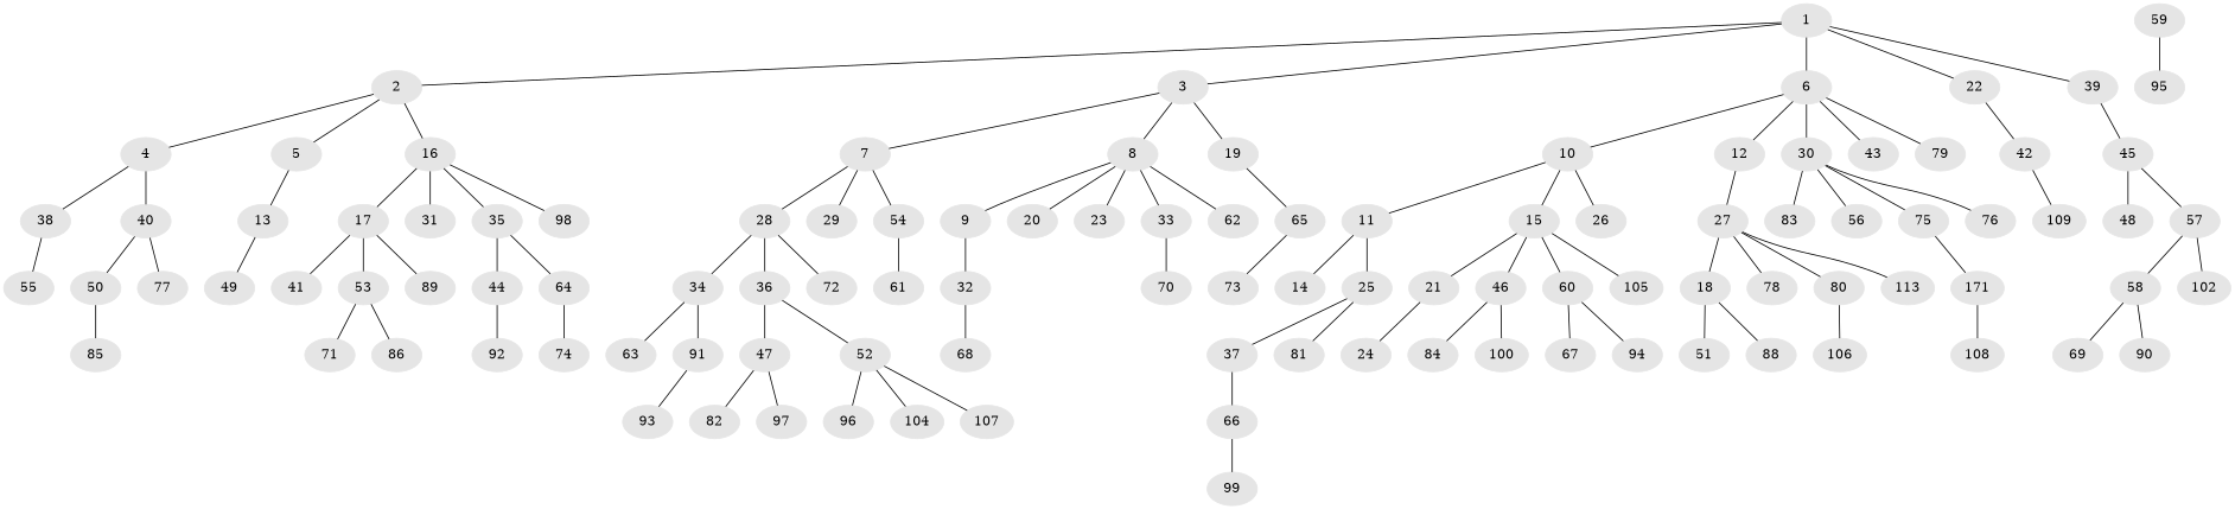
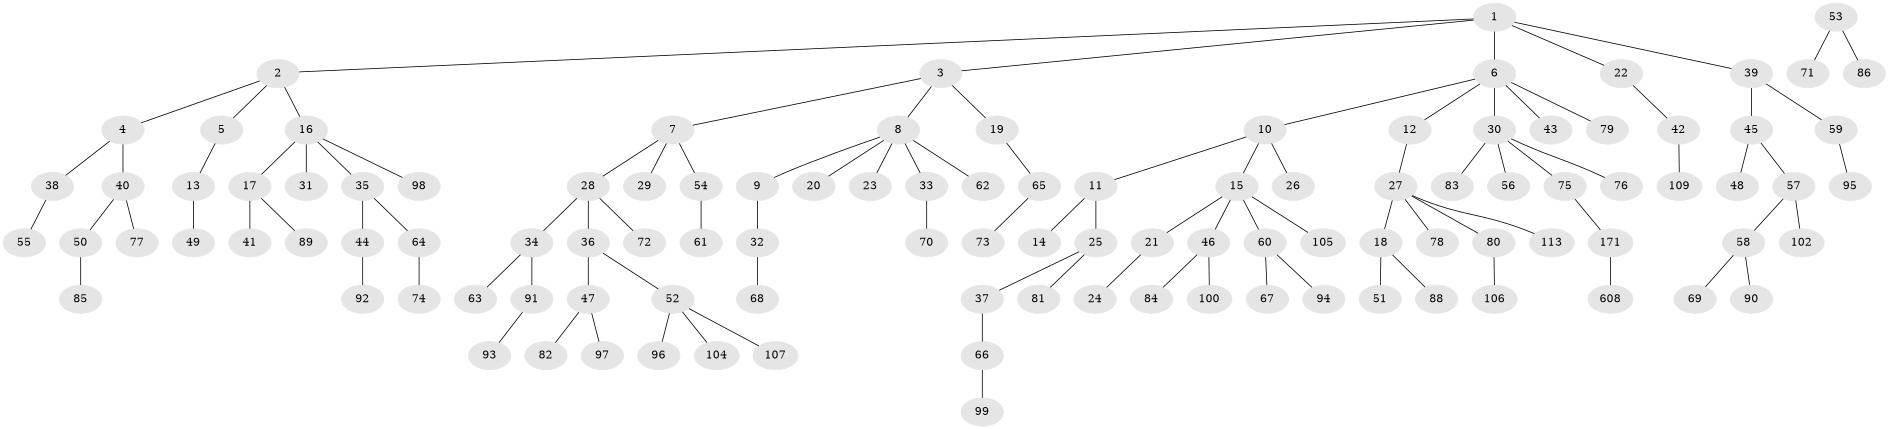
  graph {
    node [color=gray90 style=filled]
    1
    2
    3
    6
    22
    39
    4
    5
    16
    7
    8
    19
    10
    12
    30
    43
    79
    42
    45
    59
    38
    40
    13
    17
    31
    35
    98
    28
    29
    54
    9
    20
    23
    33
    62
    65
    55
    50
    77
    49
    11
    15
    26
    27
    83
    56
    75
    76
    34
    36
    72
    61
    32
    70
    68
    14
    25
    21
    46
    60
    105
    37
    81
    18
    51
    88
    78
    80
    n69 [label=113]
    24
    84
    100
    67
    94
    41
    53
    89
    44
    64
    71
    86
    73
    109
    66
    106
    63
    91
    47
    52
    n90 [label=171]
    93
    92
    74
    82
    97
    96
    104
    107
    99
    48
    57
    95
    85
    58
    102
    69
    90
-   108
+   108 [label=608]
    1 -- 2
    1 -- 3
    1 -- 6
    1 -- 22
    1 -- 39
    2 -- 4
    2 -- 5
    2 -- 16
    3 -- 7
    3 -- 8
    3 -- 19
    6 -- 10
    6 -- 12
    6 -- 30
    6 -- 43
    6 -- 79
    22 -- 42
    39 -- 45
+   39 -- 59
    4 -- 38
    4 -- 40
    5 -- 13
    16 -- 17
    16 -- 31
    16 -- 35
    16 -- 98
    7 -- 28
    7 -- 29
    7 -- 54
    8 -- 9
    8 -- 20
    8 -- 23
    8 -- 33
    8 -- 62
    19 -- 65
    10 -- 11
    10 -- 15
    10 -- 26
    12 -- 27
    30 -- 83
    30 -- 56
    30 -- 75
    30 -- 76
    42 -- 109
    45 -- 48
    45 -- 57
    59 -- 95
    38 -- 55
    40 -- 50
    40 -- 77
    13 -- 49
    17 -- 41
-   17 -- 53
    17 -- 89
    35 -- 44
    35 -- 64
    28 -- 34
    28 -- 36
    28 -- 72
    54 -- 61
    9 -- 32
    33 -- 70
    65 -- 73
    50 -- 85
    11 -- 14
    11 -- 25
    15 -- 21
    15 -- 46
    15 -- 60
    15 -- 105
    27 -- 18
    27 -- 78
    27 -- 80
    27 -- n69
    75 -- n90
    34 -- 63
    34 -- 91
    36 -- 47
    36 -- 52
    32 -- 68
    25 -- 37
    25 -- 81
    21 -- 24
    46 -- 84
    46 -- 100
    60 -- 67
    60 -- 94
    37 -- 66
    18 -- 51
    18 -- 88
    80 -- 106
    53 -- 71
    53 -- 86
    44 -- 92
    64 -- 74
    66 -- 99
    91 -- 93
    47 -- 82
    47 -- 97
    52 -- 96
    52 -- 104
    52 -- 107
    n90 -- 108
    57 -- 58
    57 -- 102
    58 -- 69
    58 -- 90
  }
